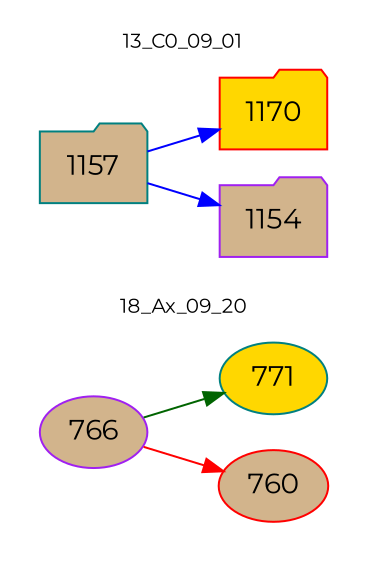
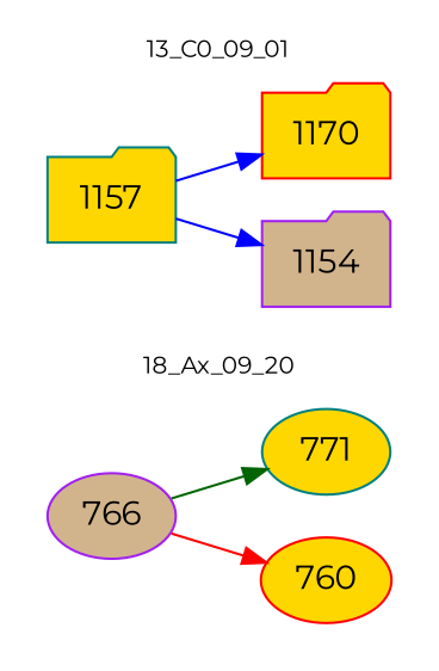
  digraph {
    fontname=Montserrat
    rankdir=LR
    node [color=purple fillcolor=tan fontname=Montserrat shape=ellipse style=filled]
    edge [color=blue fontname=Montserrat]
    n1 [label=766]
-   n2 [color=red label=760]
+   n2 [color=red fillcolor=gold label=760]
    n3 [color=teal fillcolor=gold label=771]
-   n4 [color=teal label=1157 shape=folder]
+   n4 [color=teal fillcolor=gold label=1157 shape=folder]
    n5 [label=1154 shape=folder]
    n6 [color=red fillcolor=gold label=1170 shape=folder]
    subgraph cluster_1 {
      color=white
      fontsize=10
      label="18_Ax_09_20"
      n1
      n2
      n3
    }
    subgraph cluster_2 {
      color=white
      fontsize=10
      label="13_C0_09_01"
      n4
      n5
      n6
    }
    n1 -> n2 [color=red]
    n1 -> n3 [color=darkgreen]
    n4 -> n5
    n4 -> n6
  }
